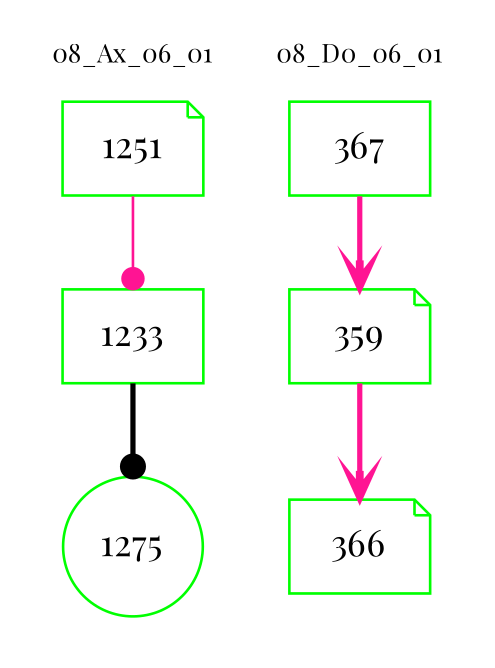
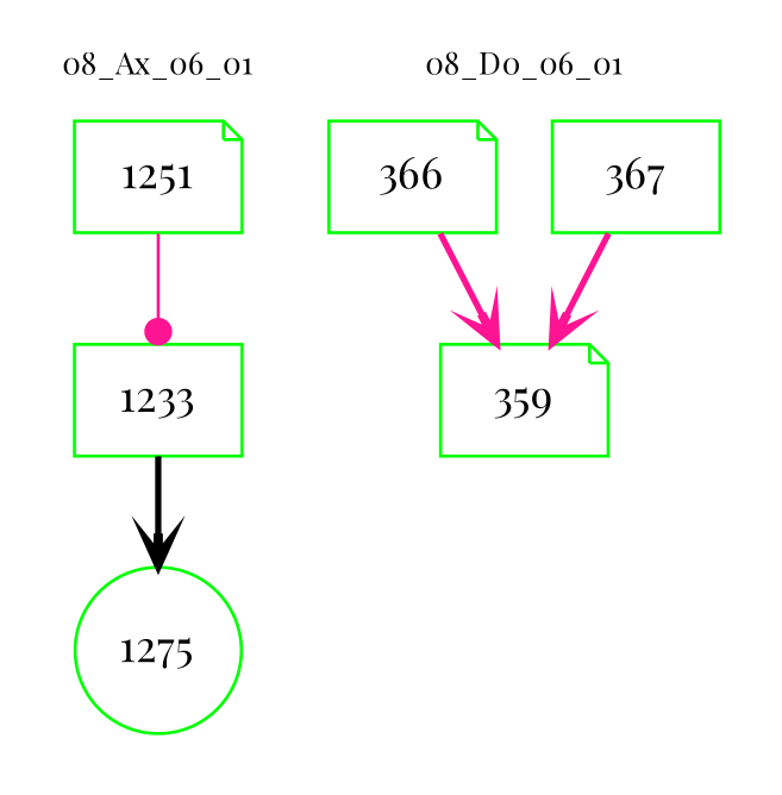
  digraph {
    fontname="Playfair Display"
    node [color=green fontname="Playfair Display" shape=note]
    edge [arrowhead=dot color=deeppink fontname="Playfair Display" style=bold]
    n1 [label=1251]
    n2 [label=1233 shape=box]
    n3 [label=1275 shape=circle]
    n4 [label=367 shape=box]
    n5 [label=359]
    n6 [label=366]
    subgraph cluster_1 {
      color=white
      fontsize=10
      label="08_Ax_06_01"
      n1
      n2
      n3
    }
    subgraph cluster_2 {
      color=white
      fontsize=10
      label="08_D0_06_01"
      n4
      n5
      n6
    }
    n1 -> n2 [style=solid]
-   n2 -> n3 [color=black]
+   n2 -> n3 [arrowhead=vee color=black]
    n4 -> n5 [arrowhead=vee]
-   n5 -> n6 [arrowhead=vee]
+   n6 -> n5 [arrowhead=vee]
  }
